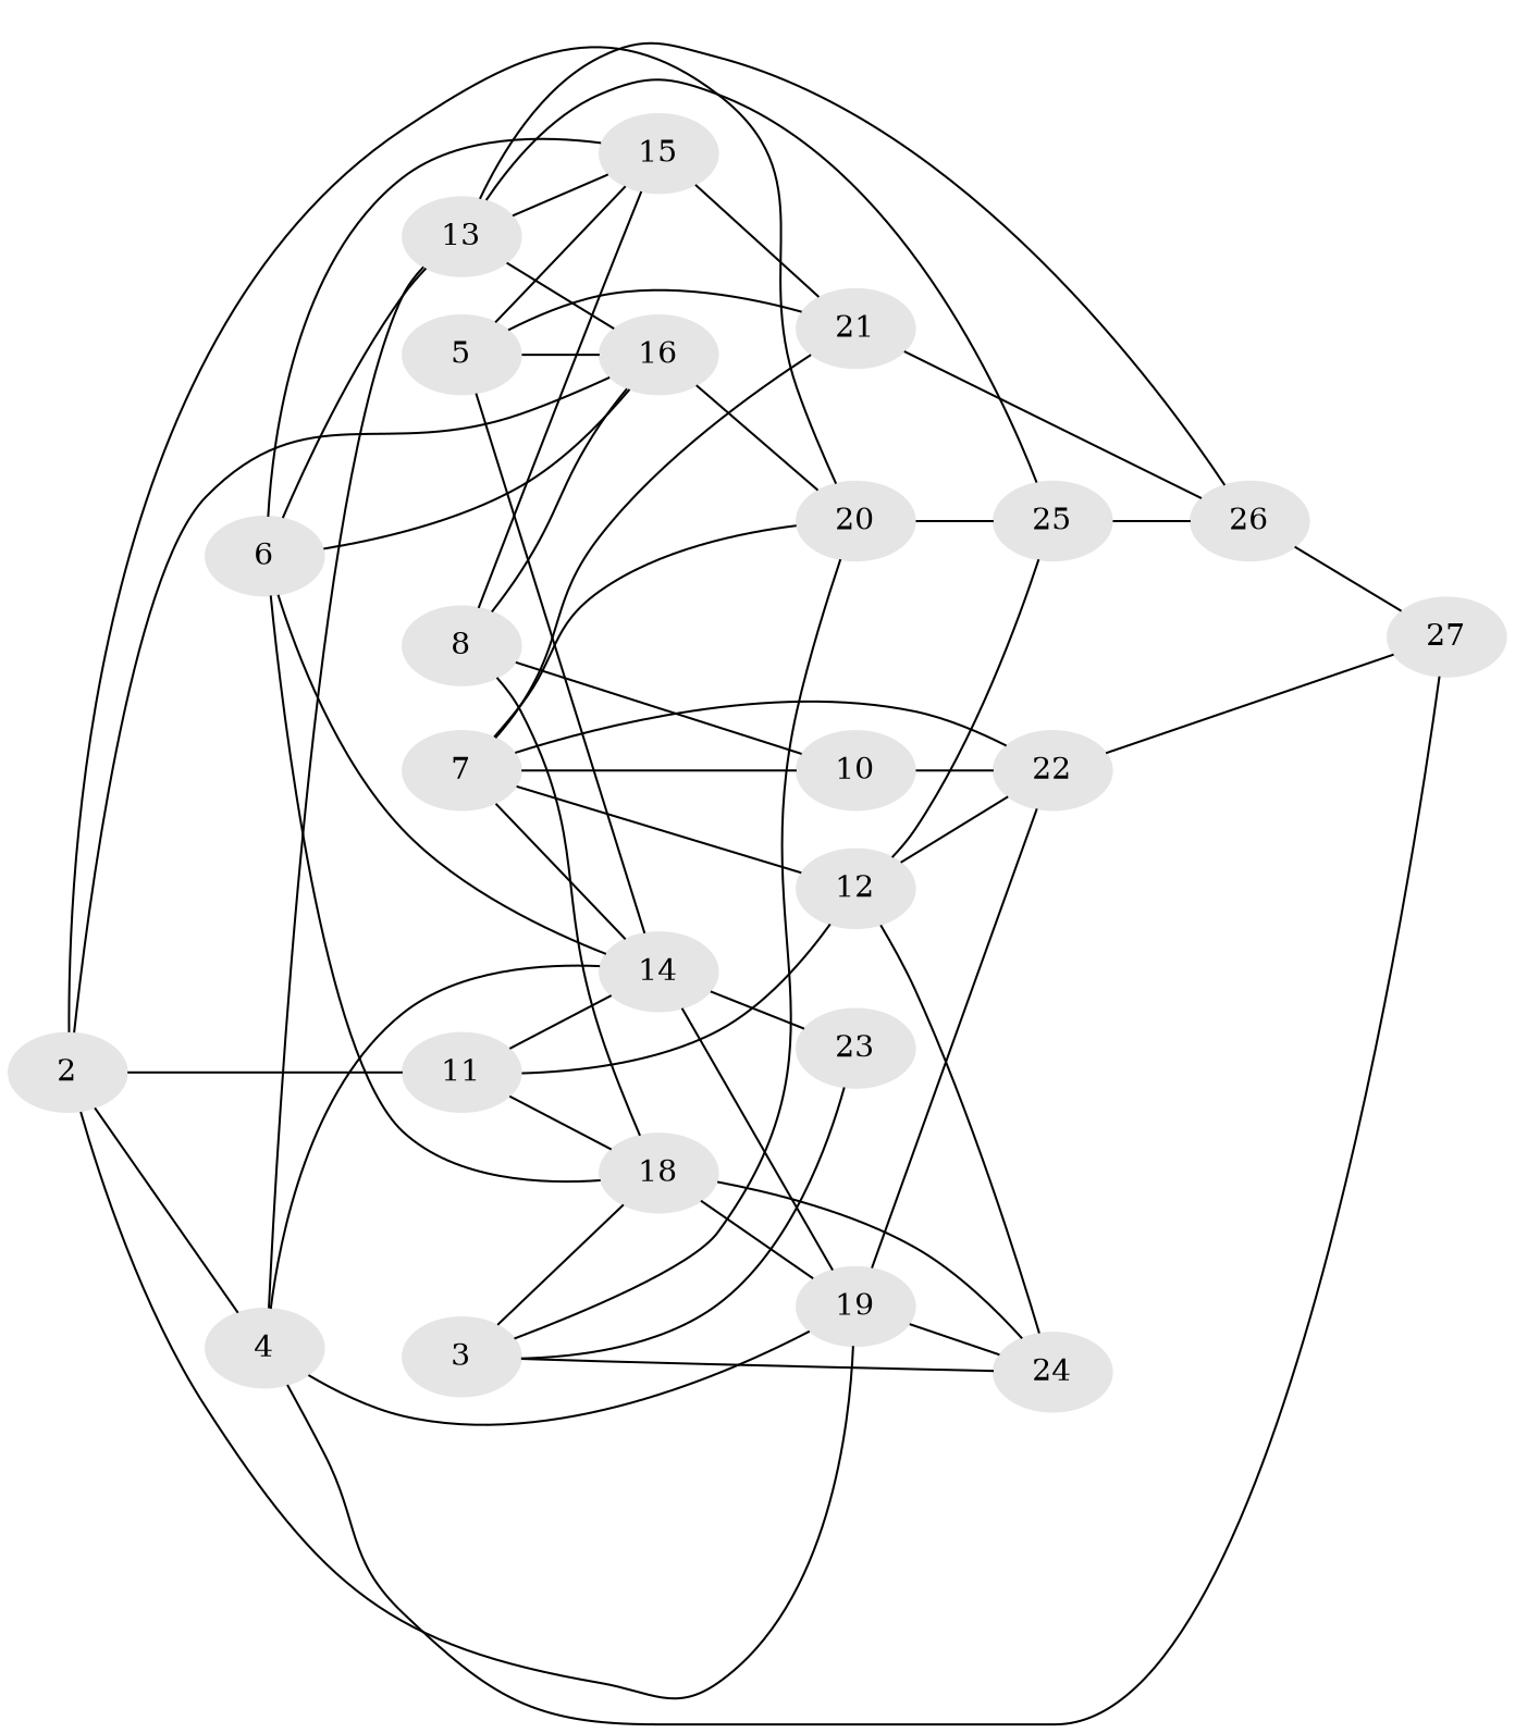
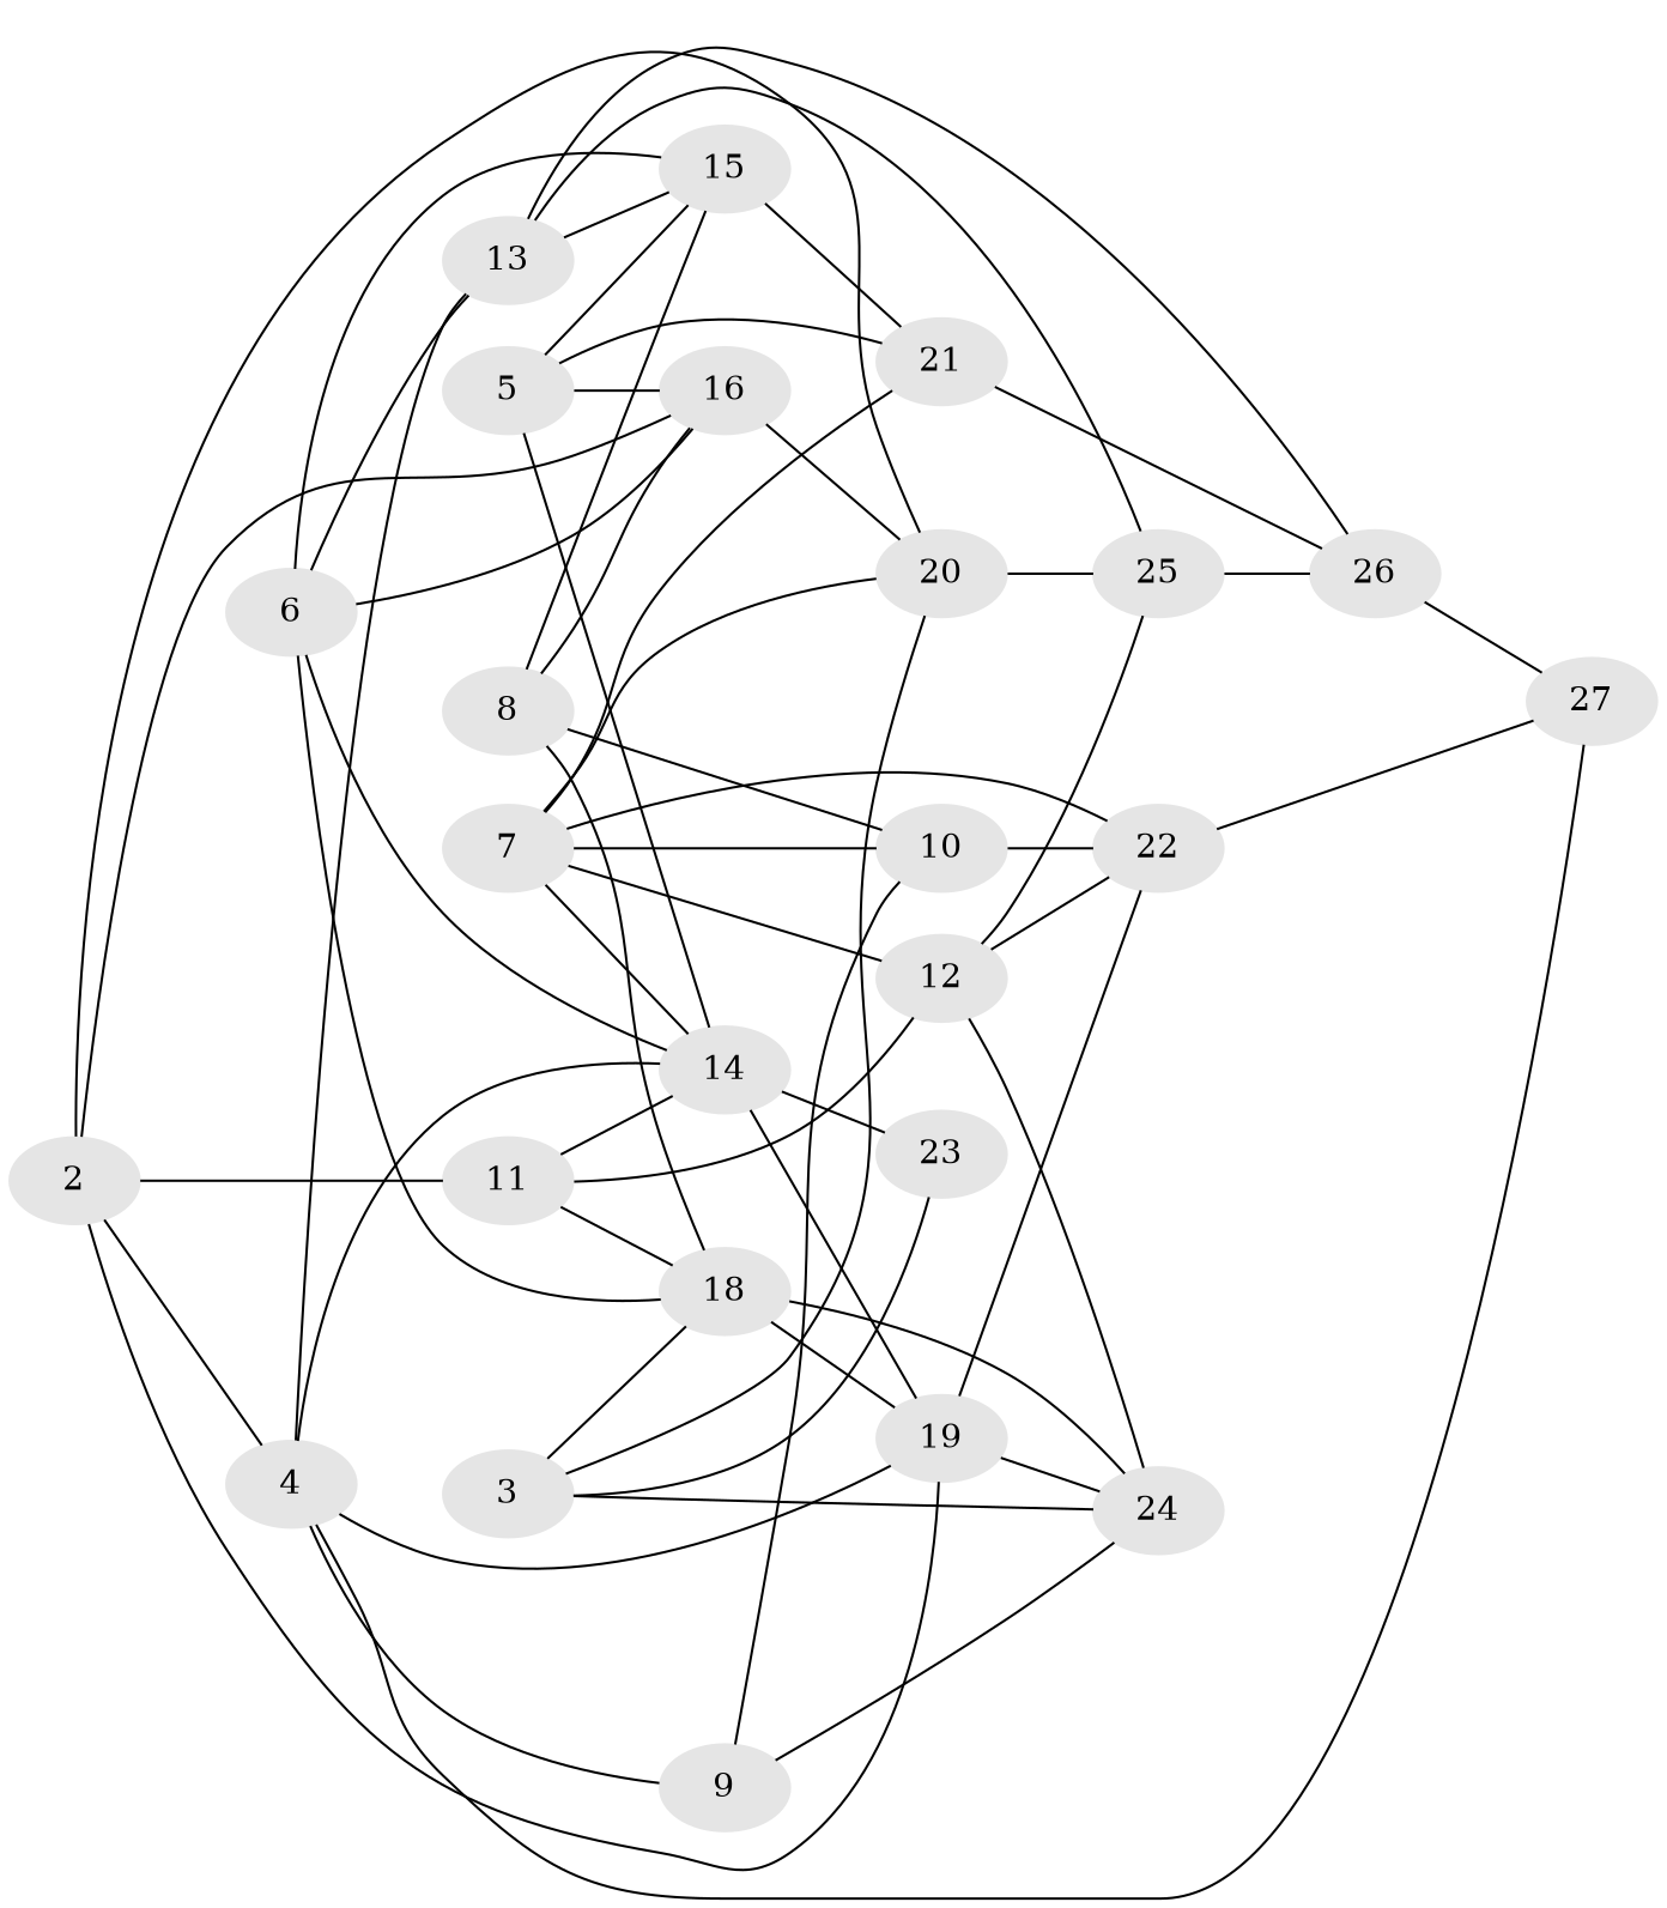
  graph {
    rankdir=LR
    node [color=gray90 style=filled]
    edge [weight=1.0]
+   9
    24
    10
    15
    21
    26
    2
    4
    11
    16
    19
    20
    13
    14
    27
    18
    12
    22
    25
    3
    23
    5
    6
    7
    8
+   9 -- 24
+   9 -- 10 [weight=2.0]
    10 -- 22 [weight=2.0]
    15 -- 21
    21 -- 26
    26 -- 27 [weight=2.0]
    2 -- 4
    2 -- 11
    2 -- 16
    2 -- 19
    2 -- 20
+   4 -- 9
    4 -- 19
    4 -- 13
    4 -- 14
    4 -- 27
    11 -- 14
    11 -- 18
    11 -- 12
    16 -- 20
    19 -- 24
    19 -- 22
    20 -- 25 [weight=2.0]
    13 -- 15
    13 -- 26
-   13 -- 16
    13 -- 25
    14 -- 19
    14 -- 23 [weight=2.0]
    18 -- 24
    18 -- 19
    12 -- 24
    12 -- 22
    12 -- 25 [weight=2.0]
    22 -- 27
    25 -- 26
    3 -- 24 [weight=2.0]
    3 -- 20
    3 -- 18
    3 -- 23 [weight=2.0]
    5 -- 15
    5 -- 21
    5 -- 16
    5 -- 14
    6 -- 15
    6 -- 16
    6 -- 13
    6 -- 14
    6 -- 18
    7 -- 10
    7 -- 21
    7 -- 20
    7 -- 14
    7 -- 12
    7 -- 22
    8 -- 10
    8 -- 15
    8 -- 16
    8 -- 18
  }
